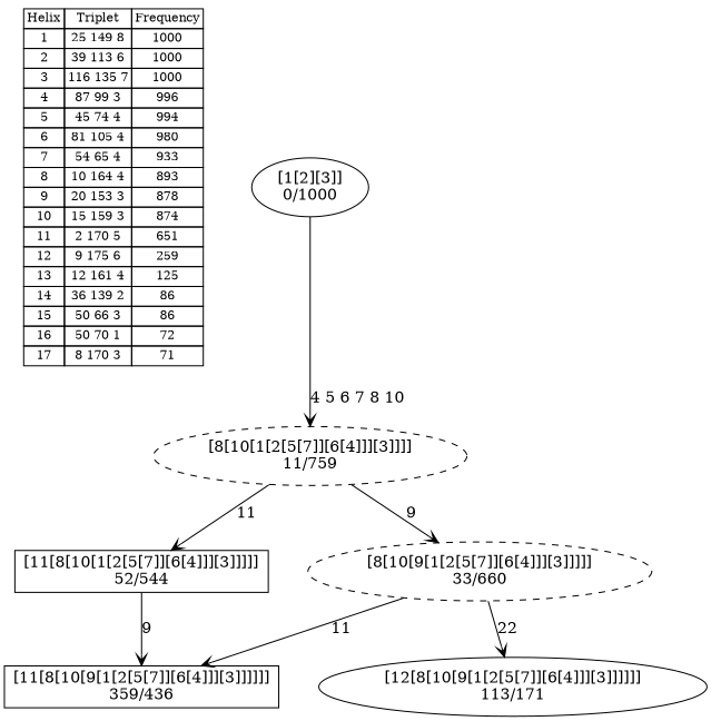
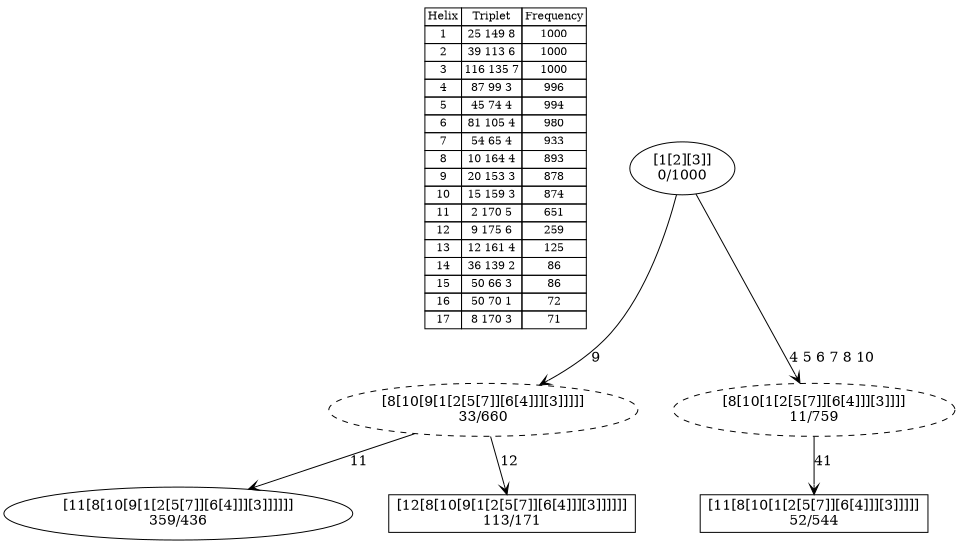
  digraph {
    nodesep=0.5
    edge [arrowhead=vee]
    n1 [fontsize=11 label=< <table border="0" cellborder="1" cellspacing="0"><tr><td>Helix</td><td>Triplet</td><td>Frequency</td></tr> <tr><td>1</td><td>25 149 8</td><td>1000</td></tr> <tr><td>2</td><td>39 113 6</td><td>1000</td></tr> <tr><td>3</td><td>116 135 7</td><td>1000</td></tr> <tr><td>4</td><td>87 99 3</td><td>996</td></tr> <tr><td>5</td><td>45 74 4</td><td>994</td></tr> <tr><td>6</td><td>81 105 4</td><td>980</td></tr> <tr><td>7</td><td>54 65 4</td><td>933</td></tr> <tr><td>8</td><td>10 164 4</td><td>893</td></tr> <tr><td>9</td><td>20 153 3</td><td>878</td></tr> <tr><td>10</td><td>15 159 3</td><td>874</td></tr> <tr><td>11</td><td>2 170 5</td><td>651</td></tr> <tr><td>12</td><td>9 175 6</td><td>259</td></tr> <tr><td>13</td><td>12 161 4</td><td>125</td></tr> <tr><td>14</td><td>36 139 2</td><td>86</td></tr> <tr><td>15</td><td>50 66 3</td><td>86</td></tr> <tr><td>16</td><td>50 70 1</td><td>72</td></tr> <tr><td>17</td><td>8 170 3</td><td>71</td></tr> </table>> shape=plaintext]
-   n2 [label="[11[8[10[9[1[2[5[7]][6[4]]][3]]]]]]\n359/436" shape=box]
-   n3 [label="[12[8[10[9[1[2[5[7]][6[4]]][3]]]]]]\n113/171" shape=ellipse]
+   n2 [label="[11[8[10[9[1[2[5[7]][6[4]]][3]]]]]]\n359/436" shape=ellipse]
+   n3 [label="[12[8[10[9[1[2[5[7]][6[4]]][3]]]]]]\n113/171" shape=box]
    n4 [label="[11[8[10[1[2[5[7]][6[4]]][3]]]]]\n52/544" shape=box]
    n5 [label="[8[10[9[1[2[5[7]][6[4]]][3]]]]]\n33/660" style=dashed]
    n6 [label="[8[10[1[2[5[7]][6[4]]][3]]]]\n11/759" style=dashed]
    n7 [label="[1[2][3]]\n0/1000"]
-   n4 -> n2 [label="9 "]
    n5 -> n2 [label="11 "]
-   n5 -> n3 [label="22 "]
-   n6 -> n4 [label="11 "]
-   n6 -> n5 [label="9 "]
+   n5 -> n3 [label="12 "]
+   n6 -> n4 [label="41 "]
+   n7 -> n5 [label="9 "]
    n7 -> n6 [label="4 5 6 7 8 10 "]
  }
